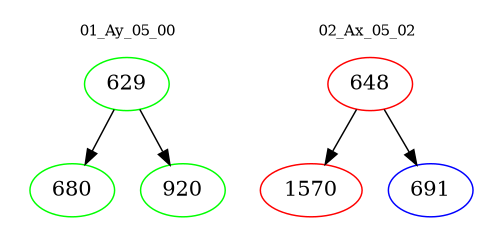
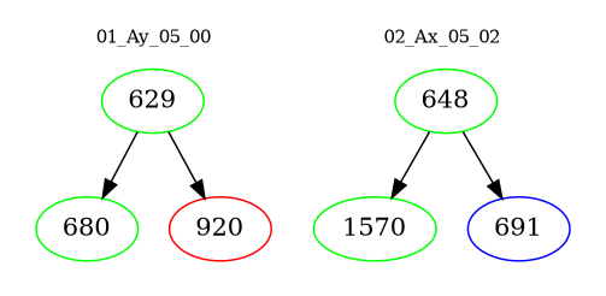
  digraph {
    node [color=green]
    edge [color=black]
    n1 [label=629]
    n2 [label=680]
-   n3 [label=920]
-   n4 [color=red label=648]
-   n5 [color=red label=1570]
+   n3 [color=red label=920]
+   n4 [label=648]
+   n5 [label=1570]
    n6 [color=blue label=691]
    subgraph cluster_1 {
      color=white
      fontsize=10
      label="01_Ay_05_00"
      n1
      n2
      n3
    }
    subgraph cluster_2 {
      color=white
      fontsize=10
      label="02_Ax_05_02"
      n4
      n5
      n6
    }
    n1 -> n2
    n1 -> n3
    n4 -> n5
    n4 -> n6
  }
